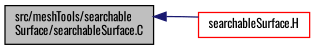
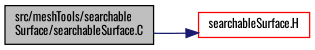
  digraph {
    rankdir=LR
    fontname=Oswald
    node [fontname=Oswald fontsize=10 shape=record]
    n1 [color=black fillcolor=grey75 fontcolor=black height=0.2 label="src/meshTools/searchable\lSurface/searchableSurface.C" style=filled width=0.4]
    n2 [color=red height=0.2 label="searchableSurface.H" width=0.4]
-   n2 -> n1 [color=midnightblue fontname=Oswald fontsize=10 labelfontname=Helvetica labelfontsize=10 style=solid]
+   n1 -> n2 [color=midnightblue fontname=Oswald fontsize=10 labelfontname=Helvetica labelfontsize=10 style=solid]
  }
